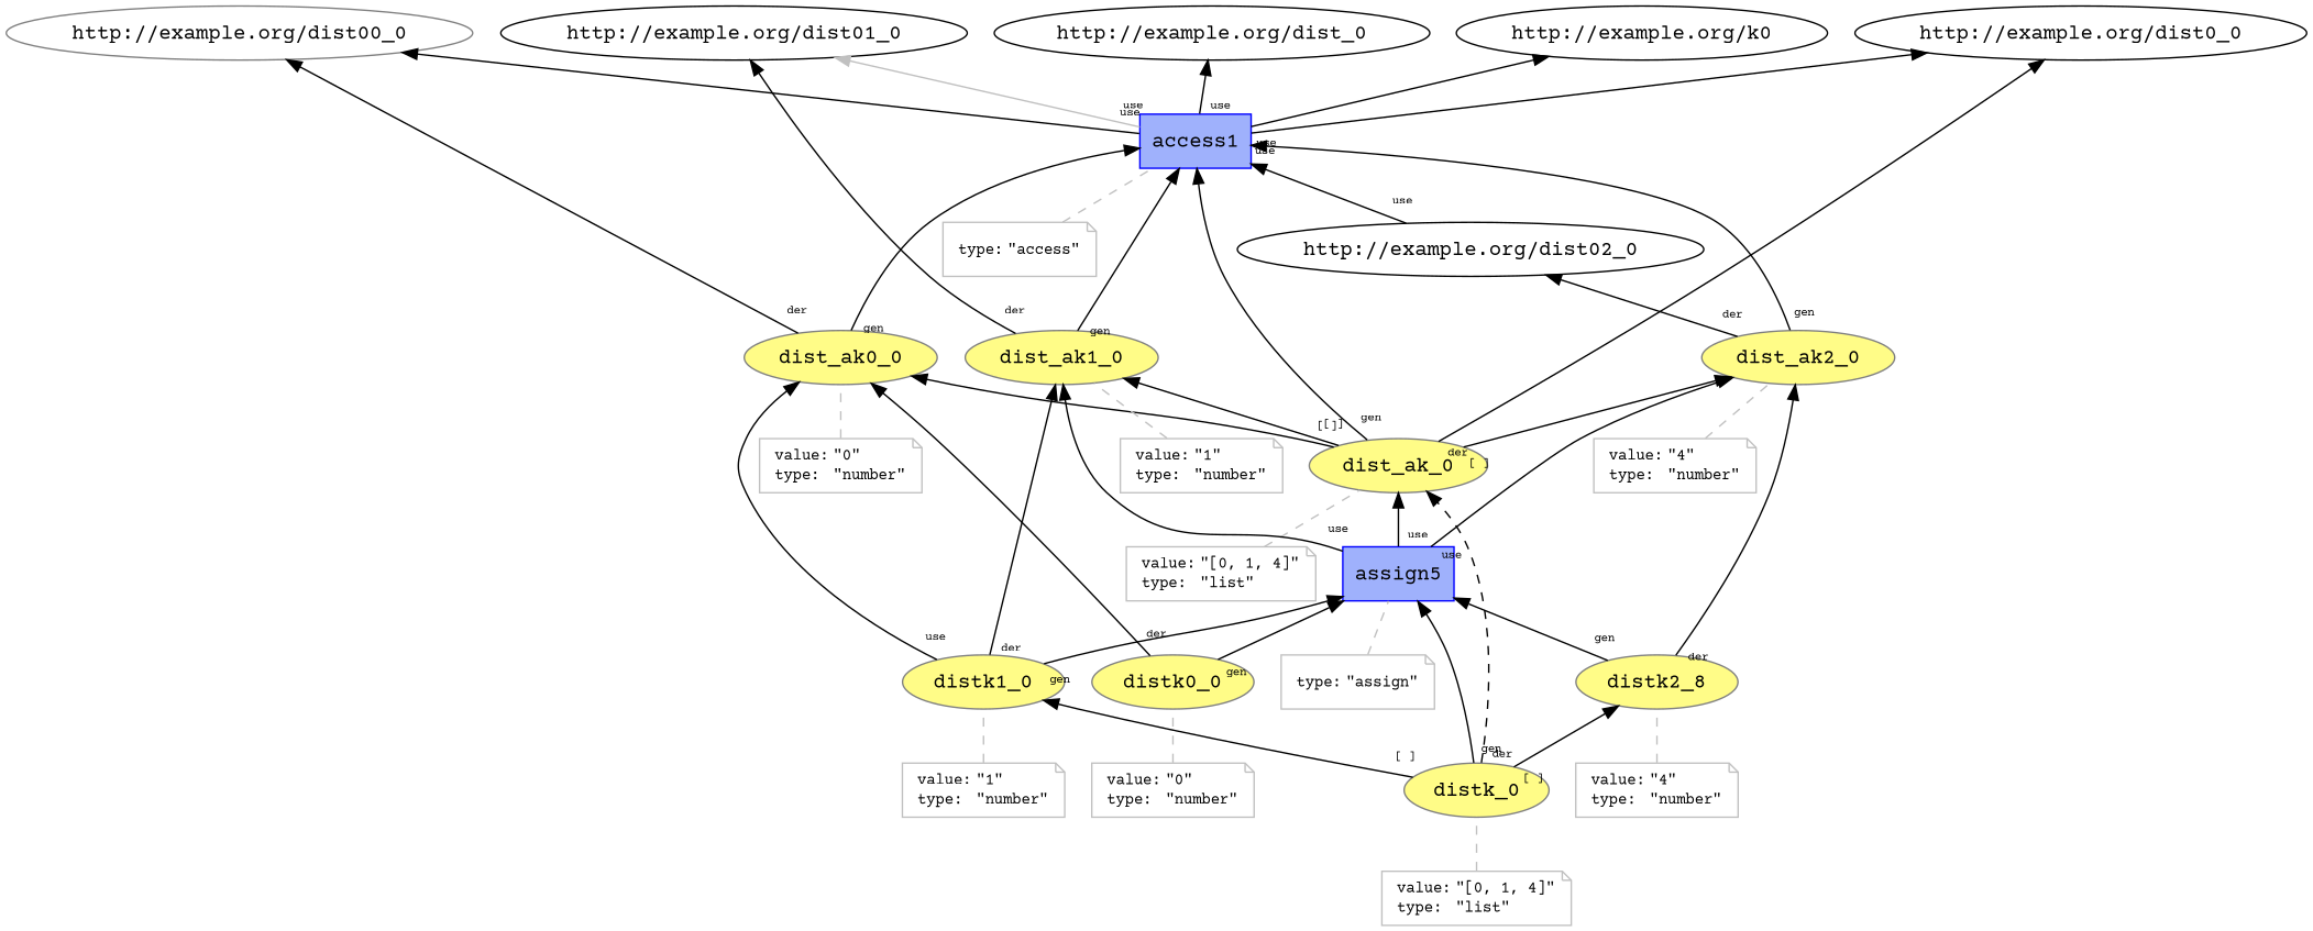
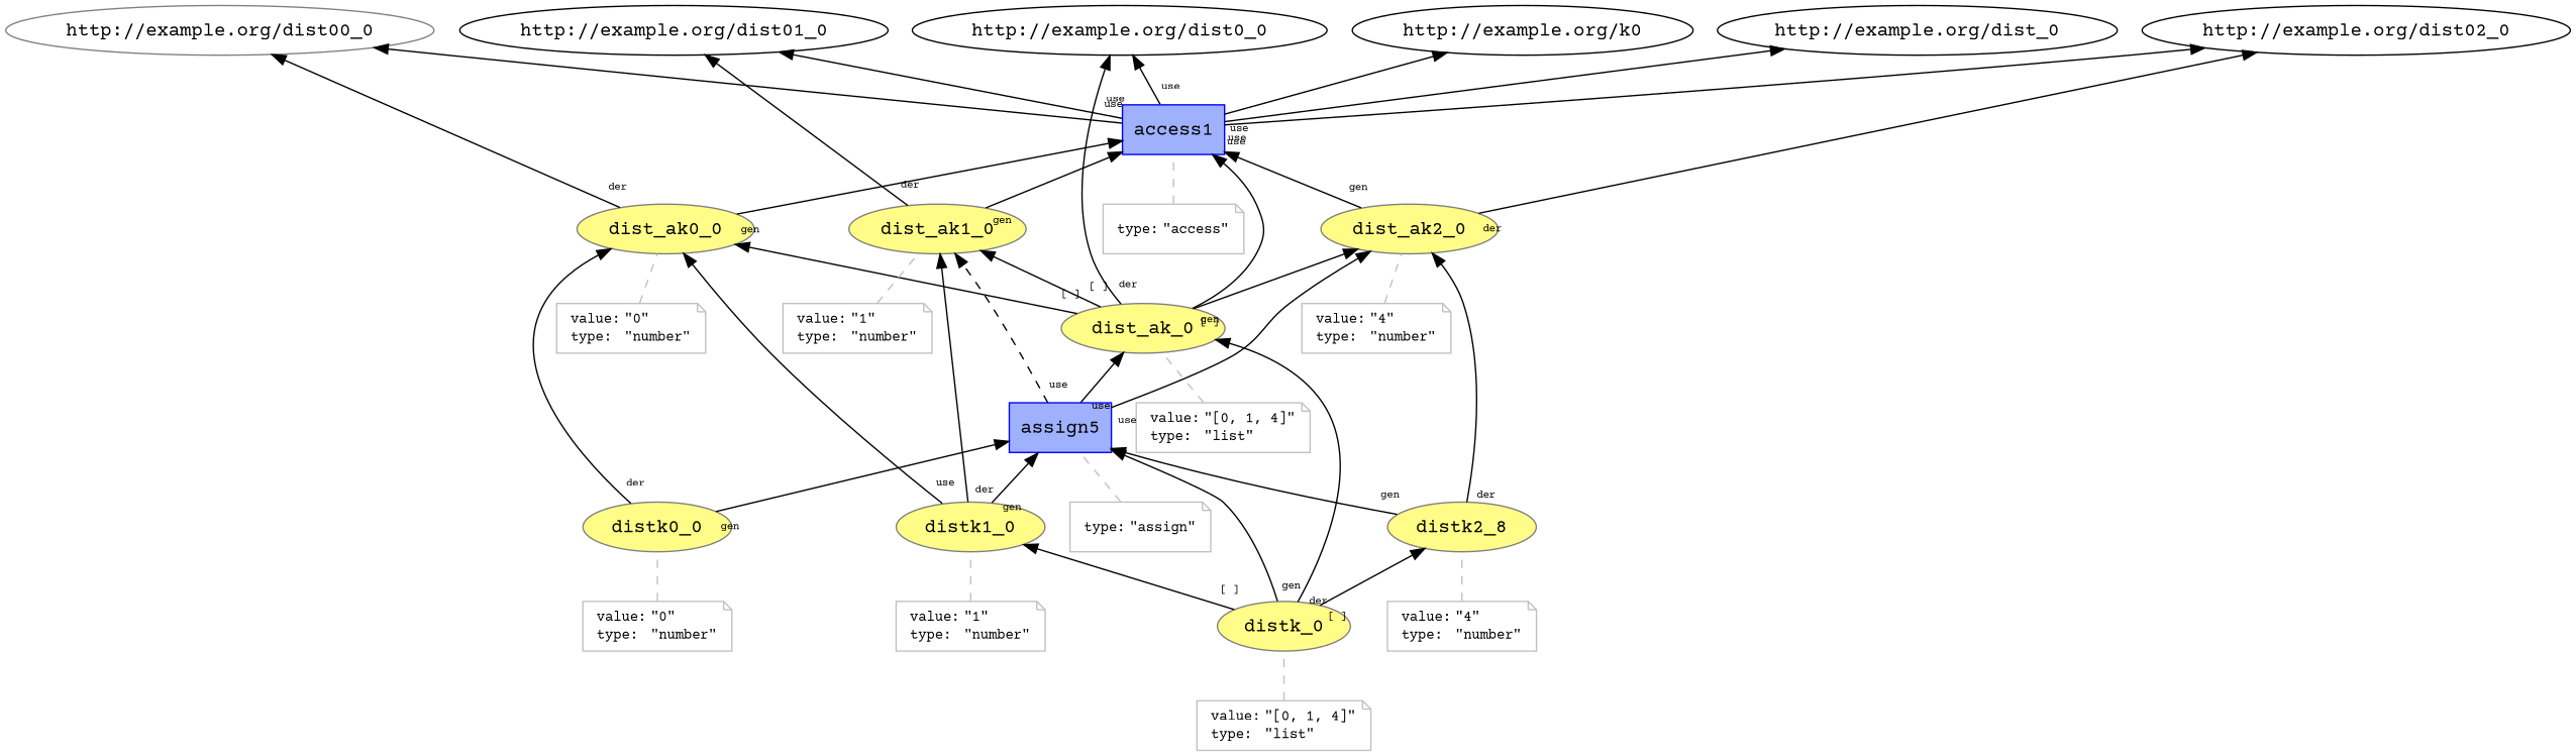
  digraph {
    fontname="Courier Prime"
    rankdir=BT
    node [color=gray fontname="Courier Prime"]
    edge [fontname="Courier Prime" labelangle=60.0 labeldistance=1.5 labelfontsize=8 rotation=20]
    n1 [color="#808080" fillcolor="#FFFC87" label=dist_ak_0 style=filled]
    n2 [color="#808080" fillcolor="#FFFC87" label=dist_ak0_0 style=filled]
    n3 [color="#808080" fillcolor="#FFFC87" label=dist_ak1_0 style=filled]
    n4 [color="#808080" fillcolor="#FFFC87" label=dist_ak2_0 style=filled]
    n5 [color="#0000FF" fillcolor="#9FB1FC" label=access1 shape=polygon sides=4 style=filled]
    "http://example.org/dist0_0" [color=""]
    "http://example.org/dist00_0" [color="#808080"]
    "http://example.org/dist01_0" [color=""]
    "http://example.org/dist02_0" [color=""]
    "http://example.org/dist_0" [color=""]
    "http://example.org/k0" [color=""]
    n12 [fontcolor=black fontsize=10 label=<<TABLE cellpadding="0" border="0"> 	<TR> 	    <TD align="left">value:</TD> 	    <TD align="left">&quot;[0, 1, 4]&quot;</TD> 	</TR> 	<TR> 	    <TD align="left">type:</TD> 	    <TD align="left">&quot;list&quot;</TD> 	</TR> </TABLE>> shape=note]
    n13 [fontcolor=black fontsize=10 label=<<TABLE cellpadding="0" border="0"> 	<TR> 	    <TD align="left">value:</TD> 	    <TD align="left">&quot;0&quot;</TD> 	</TR> 	<TR> 	    <TD align="left">type:</TD> 	    <TD align="left">&quot;number&quot;</TD> 	</TR> </TABLE>> shape=note]
    n14 [fontcolor=black fontsize=10 label=<<TABLE cellpadding="0" border="0"> 	<TR> 	    <TD align="left">value:</TD> 	    <TD align="left">&quot;1&quot;</TD> 	</TR> 	<TR> 	    <TD align="left">type:</TD> 	    <TD align="left">&quot;number&quot;</TD> 	</TR> </TABLE>> shape=note]
    n15 [fontcolor=black fontsize=10 label=<<TABLE cellpadding="0" border="0"> 	<TR> 	    <TD align="left">value:</TD> 	    <TD align="left">&quot;4&quot;</TD> 	</TR> 	<TR> 	    <TD align="left">type:</TD> 	    <TD align="left">&quot;number&quot;</TD> 	</TR> </TABLE>> shape=note]
    n16 [fontcolor=black fontsize=10 label=<<TABLE cellpadding="0" border="0"> 	<TR> 	    <TD align="left">type:</TD> 	    <TD align="left">&quot;access&quot;</TD> 	</TR> </TABLE>> shape=note]
    n17 [color="#808080" fillcolor="#FFFC87" label=distk_0 style=filled]
    n18 [color="#808080" fillcolor="#FFFC87" label=distk1_0 style=filled]
    n19 [color="#808080" fillcolor="#FFFC87" label=distk2_8 style=filled]
    n20 [color="#0000FF" fillcolor="#9FB1FC" label=assign5 shape=polygon sides=4 style=filled]
    n21 [color="#808080" fillcolor="#FFFC87" label=distk0_0 style=filled]
    n22 [fontcolor=black fontsize=10 label=<<TABLE cellpadding="0" border="0"> 	<TR> 	    <TD align="left">value:</TD> 	    <TD align="left">&quot;[0, 1, 4]&quot;</TD> 	</TR> 	<TR> 	    <TD align="left">type:</TD> 	    <TD align="left">&quot;list&quot;</TD> 	</TR> </TABLE>> shape=note]
    n23 [fontcolor=black fontsize=10 label=<<TABLE cellpadding="0" border="0"> 	<TR> 	    <TD align="left">value:</TD> 	    <TD align="left">&quot;0&quot;</TD> 	</TR> 	<TR> 	    <TD align="left">type:</TD> 	    <TD align="left">&quot;number&quot;</TD> 	</TR> </TABLE>> shape=note]
    n24 [fontcolor=black fontsize=10 label=<<TABLE cellpadding="0" border="0"> 	<TR> 	    <TD align="left">value:</TD> 	    <TD align="left">&quot;1&quot;</TD> 	</TR> 	<TR> 	    <TD align="left">type:</TD> 	    <TD align="left">&quot;number&quot;</TD> 	</TR> </TABLE>> shape=note]
    n25 [fontcolor=black fontsize=10 label=<<TABLE cellpadding="0" border="0"> 	<TR> 	    <TD align="left">value:</TD> 	    <TD align="left">&quot;4&quot;</TD> 	</TR> 	<TR> 	    <TD align="left">type:</TD> 	    <TD align="left">&quot;number&quot;</TD> 	</TR> </TABLE>> shape=note]
    n26 [fontcolor=black fontsize=10 label=<<TABLE cellpadding="0" border="0"> 	<TR> 	    <TD align="left">type:</TD> 	    <TD align="left">&quot;assign&quot;</TD> 	</TR> </TABLE>> shape=note]
    n1 -> n2 [taillabel="[ ]"]
    n1 -> n3 [taillabel="[ ]"]
    n1 -> n4 [taillabel="[ ]"]
    n1 -> n5 [taillabel=gen]
    n1 -> "http://example.org/dist0_0" [taillabel=der]
    n2 -> n5 [taillabel=gen]
    n2 -> "http://example.org/dist00_0" [taillabel=der]
    n3 -> n5 [taillabel=gen]
    n3 -> "http://example.org/dist01_0" [taillabel=der]
    n4 -> n5 [taillabel=gen]
    n4 -> "http://example.org/dist02_0" [taillabel=der]
    n5 -> "http://example.org/dist0_0" [taillabel=use]
    n5 -> "http://example.org/dist00_0" [taillabel=use]
-   n5 -> "http://example.org/dist01_0" [taillabel=use color=gray]
-   "http://example.org/dist02_0" -> n5 [taillabel=use]
+   n5 -> "http://example.org/dist01_0" [taillabel=use]
+   n5 -> "http://example.org/dist02_0" [taillabel=use]
    n5 -> "http://example.org/dist_0" [taillabel=use]
    n5 -> "http://example.org/k0" [taillabel=use]
    n12 -> n1 [arrowhead=none color=gray style=dashed labelangle="" labeldistance="" labelfontsize="" rotation=""]
    n13 -> n2 [arrowhead=none color=gray style=dashed labelangle="" labeldistance="" labelfontsize="" rotation=""]
    n14 -> n3 [arrowhead=none color=gray style=dashed labelangle="" labeldistance="" labelfontsize="" rotation=""]
    n15 -> n4 [arrowhead=none color=gray style=dashed labelangle="" labeldistance="" labelfontsize="" rotation=""]
    n16 -> n5 [arrowhead=none color=gray style=dashed labelangle="" labeldistance="" labelfontsize="" rotation=""]
-   n17 -> n1 [taillabel=der style=dashed]
+   n17 -> n1 [taillabel=der]
    n17 -> n18 [taillabel="[ ]"]
    n17 -> n19 [taillabel="[ ]"]
    n17 -> n20 [taillabel=gen]
    n18 -> n2 [taillabel=use]
    n18 -> n3 [taillabel=der]
    n18 -> n20 [taillabel=gen]
    n19 -> n4 [taillabel=der]
    n19 -> n20 [taillabel=gen]
    n20 -> n1 [taillabel=use]
-   n20 -> n3 [taillabel=use]
+   n20 -> n3 [taillabel=use style=dashed]
    n20 -> n4 [taillabel=use]
    n21 -> n2 [taillabel=der]
    n21 -> n20 [taillabel=gen]
    n22 -> n17 [arrowhead=none color=gray style=dashed labelangle="" labeldistance="" labelfontsize="" rotation=""]
    n23 -> n21 [arrowhead=none color=gray style=dashed labelangle="" labeldistance="" labelfontsize="" rotation=""]
    n24 -> n18 [arrowhead=none color=gray style=dashed labelangle="" labeldistance="" labelfontsize="" rotation=""]
    n25 -> n19 [arrowhead=none color=gray style=dashed labelangle="" labeldistance="" labelfontsize="" rotation=""]
    n26 -> n20 [arrowhead=none color=gray style=dashed labelangle="" labeldistance="" labelfontsize="" rotation=""]
  }
